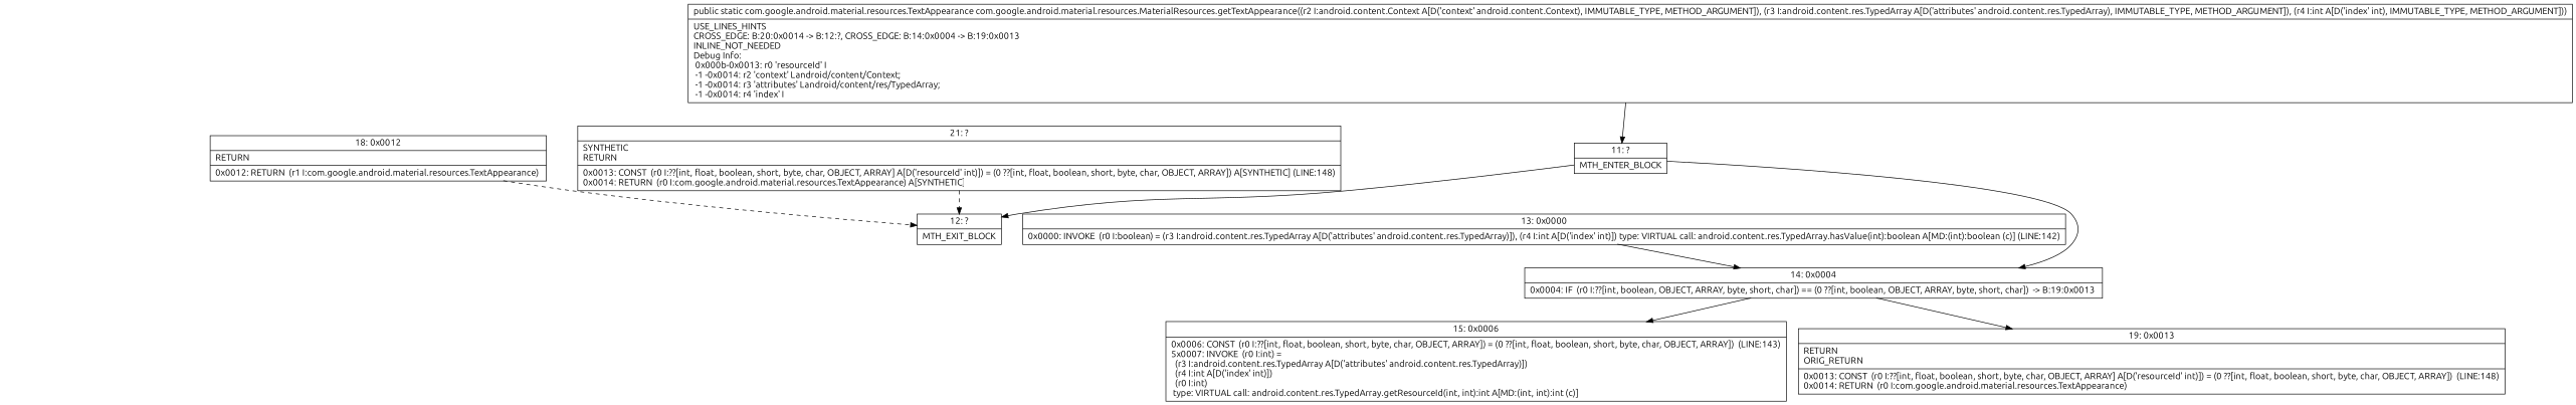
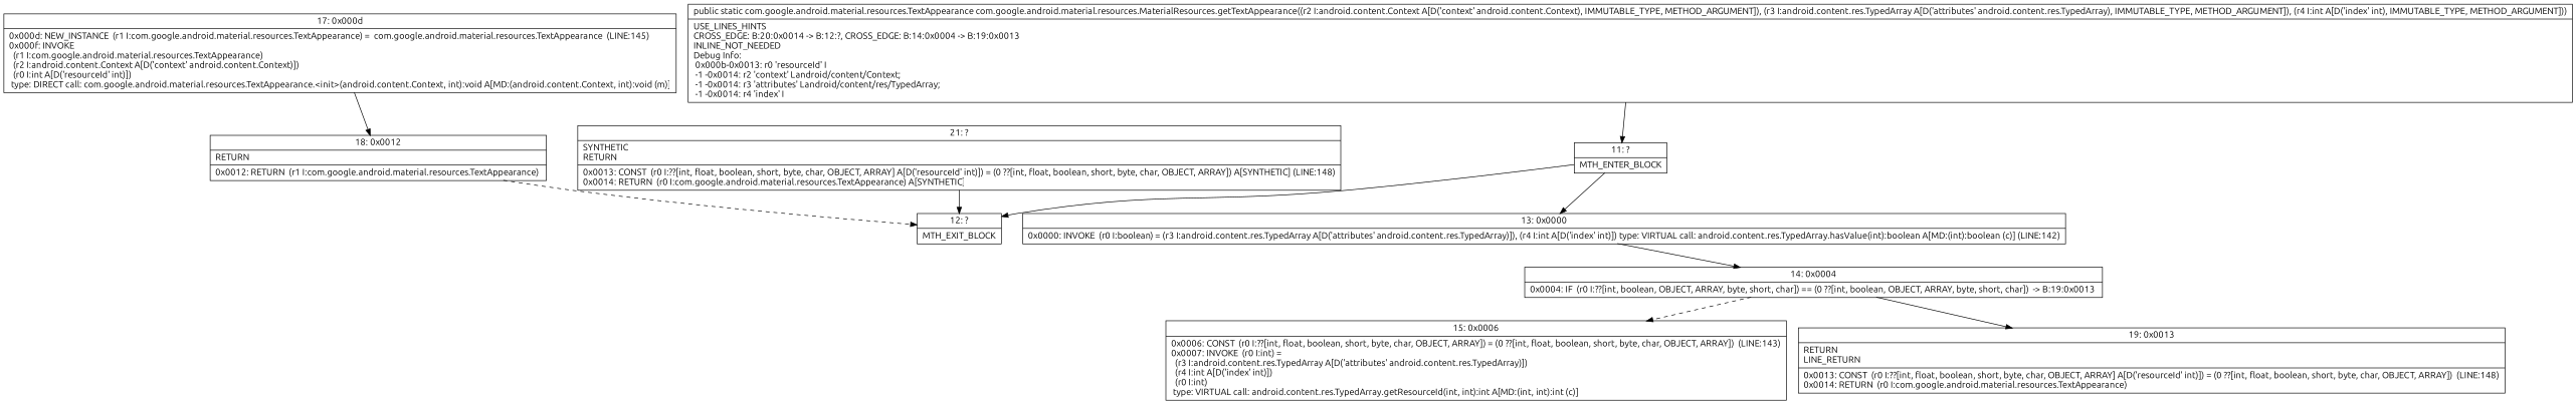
  digraph {
    fontname=Ubuntu
    node [fontname=Ubuntu shape=record]
    edge [fontname=Ubuntu]
    n1 [label="{11\:\ ?|MTH_ENTER_BLOCK\l}"]
    n2 [label="{13\:\ 0x0000|0x0000: INVOKE  (r0 I:boolean) = (r3 I:android.content.res.TypedArray A[D('attributes' android.content.res.TypedArray)]), (r4 I:int A[D('index' int)]) type: VIRTUAL call: android.content.res.TypedArray.hasValue(int):boolean A[MD:(int):boolean (c)] (LINE:142)\l}"]
    n3 [label="{12\:\ ?|MTH_EXIT_BLOCK\l}"]
    n4 [label="{14\:\ 0x0004|0x0004: IF  (r0 I:??[int, boolean, OBJECT, ARRAY, byte, short, char]) == (0 ??[int, boolean, OBJECT, ARRAY, byte, short, char])  \-\> B:19:0x0013 \l}"]
-   n5 [label="{15\:\ 0x0006|0x0006: CONST  (r0 I:??[int, float, boolean, short, byte, char, OBJECT, ARRAY]) = (0 ??[int, float, boolean, short, byte, char, OBJECT, ARRAY])  (LINE:143)\l5x0007: INVOKE  (r0 I:int) = \l  (r3 I:android.content.res.TypedArray A[D('attributes' android.content.res.TypedArray)])\l  (r4 I:int A[D('index' int)])\l  (r0 I:int)\l type: VIRTUAL call: android.content.res.TypedArray.getResourceId(int, int):int A[MD:(int, int):int (c)]\l}"]
-   n6 [label="{19\:\ 0x0013|RETURN\lORIG_RETURN\l|0x0013: CONST  (r0 I:??[int, float, boolean, short, byte, char, OBJECT, ARRAY] A[D('resourceId' int)]) = (0 ??[int, float, boolean, short, byte, char, OBJECT, ARRAY])  (LINE:148)\l0x0014: RETURN  (r0 I:com.google.android.material.resources.TextAppearance) \l}"]
+   n5 [label="{15\:\ 0x0006|0x0006: CONST  (r0 I:??[int, float, boolean, short, byte, char, OBJECT, ARRAY]) = (0 ??[int, float, boolean, short, byte, char, OBJECT, ARRAY])  (LINE:143)\l0x0007: INVOKE  (r0 I:int) = \l  (r3 I:android.content.res.TypedArray A[D('attributes' android.content.res.TypedArray)])\l  (r4 I:int A[D('index' int)])\l  (r0 I:int)\l type: VIRTUAL call: android.content.res.TypedArray.getResourceId(int, int):int A[MD:(int, int):int (c)]\l}"]
+   n6 [label="{19\:\ 0x0013|RETURN\lLINE_RETURN\l|0x0013: CONST  (r0 I:??[int, float, boolean, short, byte, char, OBJECT, ARRAY] A[D('resourceId' int)]) = (0 ??[int, float, boolean, short, byte, char, OBJECT, ARRAY])  (LINE:148)\l0x0014: RETURN  (r0 I:com.google.android.material.resources.TextAppearance) \l}"]
+   n7 [label="{17\:\ 0x000d|0x000d: NEW_INSTANCE  (r1 I:com.google.android.material.resources.TextAppearance) =  com.google.android.material.resources.TextAppearance  (LINE:145)\l0x000f: INVOKE  \l  (r1 I:com.google.android.material.resources.TextAppearance)\l  (r2 I:android.content.Context A[D('context' android.content.Context)])\l  (r0 I:int A[D('resourceId' int)])\l type: DIRECT call: com.google.android.material.resources.TextAppearance.\<init\>(android.content.Context, int):void A[MD:(android.content.Context, int):void (m)]\l}"]
    n8 [label="{18\:\ 0x0012|RETURN\l|0x0012: RETURN  (r1 I:com.google.android.material.resources.TextAppearance) \l}"]
    n9 [label="{21\:\ ?|SYNTHETIC\lRETURN\l|0x0013: CONST  (r0 I:??[int, float, boolean, short, byte, char, OBJECT, ARRAY] A[D('resourceId' int)]) = (0 ??[int, float, boolean, short, byte, char, OBJECT, ARRAY]) A[SYNTHETIC] (LINE:148)\l0x0014: RETURN  (r0 I:com.google.android.material.resources.TextAppearance) A[SYNTHETIC]\l}"]
    n10 [label="{public static com.google.android.material.resources.TextAppearance com.google.android.material.resources.MaterialResources.getTextAppearance((r2 I:android.content.Context A[D('context' android.content.Context), IMMUTABLE_TYPE, METHOD_ARGUMENT]), (r3 I:android.content.res.TypedArray A[D('attributes' android.content.res.TypedArray), IMMUTABLE_TYPE, METHOD_ARGUMENT]), (r4 I:int A[D('index' int), IMMUTABLE_TYPE, METHOD_ARGUMENT]))  | USE_LINES_HINTS\lCROSS_EDGE: B:20:0x0014 \-\> B:12:?, CROSS_EDGE: B:14:0x0004 \-\> B:19:0x0013\lINLINE_NOT_NEEDED\lDebug Info:\l  0x000b\-0x0013: r0 'resourceId' I\l  \-1 \-0x0014: r2 'context' Landroid\/content\/Context;\l  \-1 \-0x0014: r3 'attributes' Landroid\/content\/res\/TypedArray;\l  \-1 \-0x0014: r4 'index' I\l}"]
-   n1 -> n4
+   n1 -> n2
    n1 -> n3
    n2 -> n4
-   n4 -> n5 [style=solid]
+   n4 -> n5 [style=dashed]
    n4 -> n6
+   n7 -> n8
    n8 -> n3 [style=dashed]
-   n9 -> n3 [style=dashed]
+   n9 -> n3
    n10 -> n1
  }
